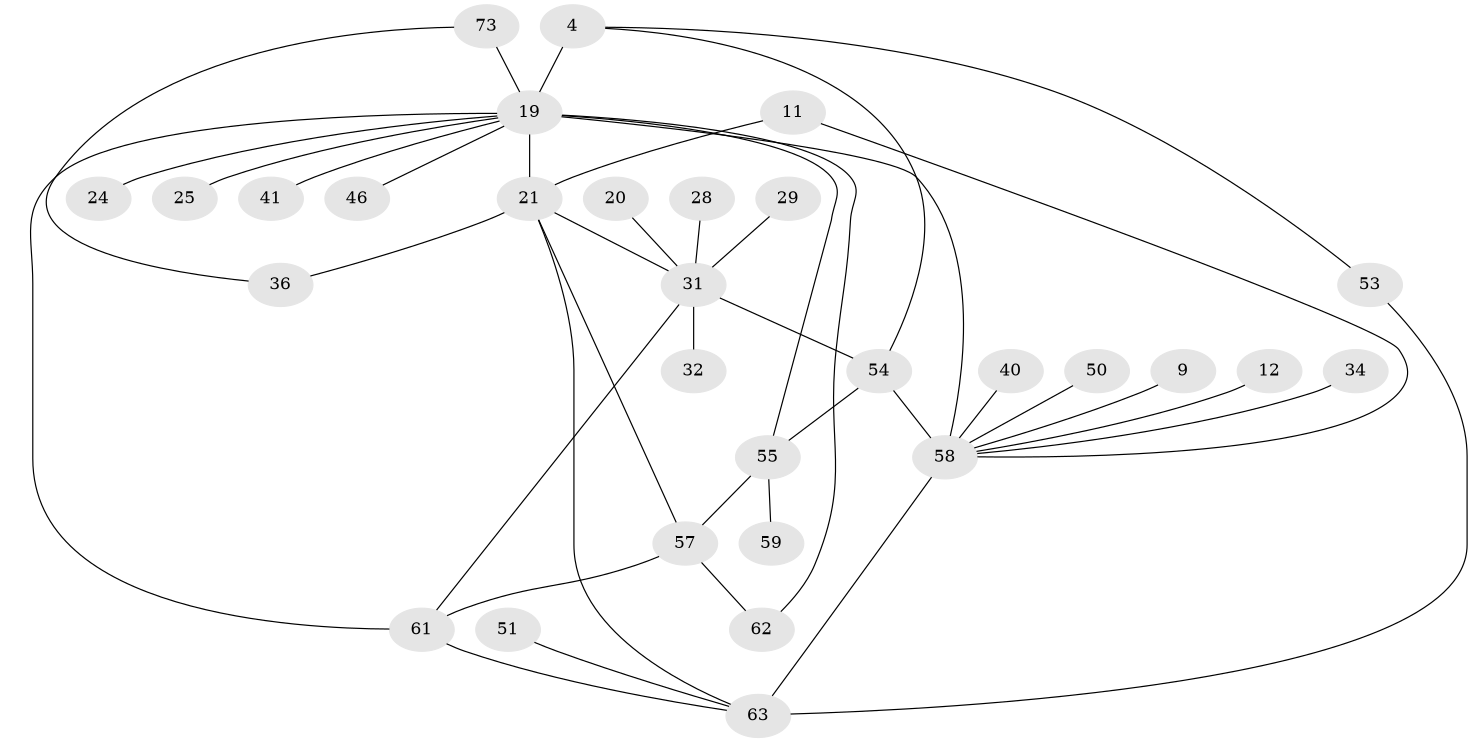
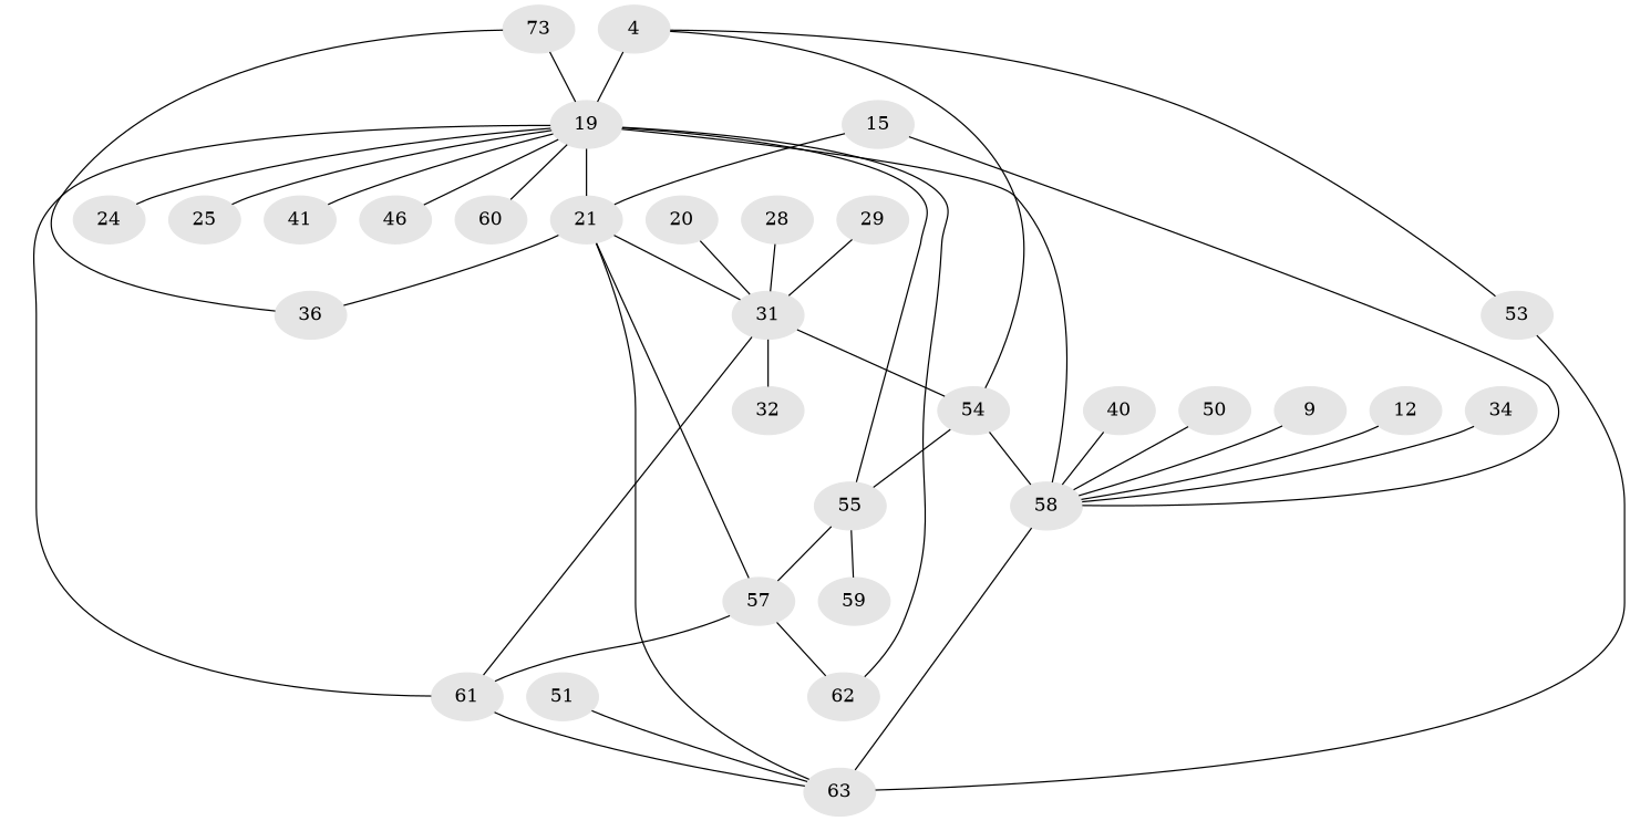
  graph {
    node [color=gray90 style=filled]
    n1 [label=19 super="+3+14+10"]
    58 [super="+33+39+56"]
    21 [super="+19"]
    24
    25
    41 [super="+16"]
    46
    55 [super="+49"]
+   60
    61 [super="+17+47"]
    62 [super="+45"]
    4
    53
    54 [super="+52"]
    63 [super="+48+35"]
    9
    36 [super="+30"]
    31 [super="+15"]
    57 [super="+42+43"]
-   11
+   11 [label=15]
    12
    n22 [label=73]
    59
    32
    20
    28
    29
    34
    40
    50
    51
    n1 -- 58 [weight=5]
    n1 -- 21 [weight=3]
    n1 -- 24
    n1 -- 25
    n1 -- 41
    n1 -- 46
    n1 -- 55
+   n1 -- 60
    n1 -- 61
    n1 -- 62
    58 -- 63 [weight=3]
    21 -- 63 [weight=2]
    21 -- 36
    21 -- 31 [weight=2]
    21 -- 57
    55 -- 57 [weight=2]
    55 -- 59
    61 -- 63
    4 -- n1 [weight=4]
    4 -- 53
    4 -- 54
    53 -- 63
    54 -- 58
    54 -- 55
    9 -- 58
    31 -- 61
    31 -- 54 [weight=2]
    31 -- 32
    57 -- 61
    57 -- 62
    11 -- 58
    11 -- 21
    12 -- 58
    n22 -- n1 [weight=3]
    n22 -- 36
    20 -- 31
    28 -- 31
    29 -- 31
    34 -- 58
    40 -- 58
    50 -- 58
    51 -- 63
  }
